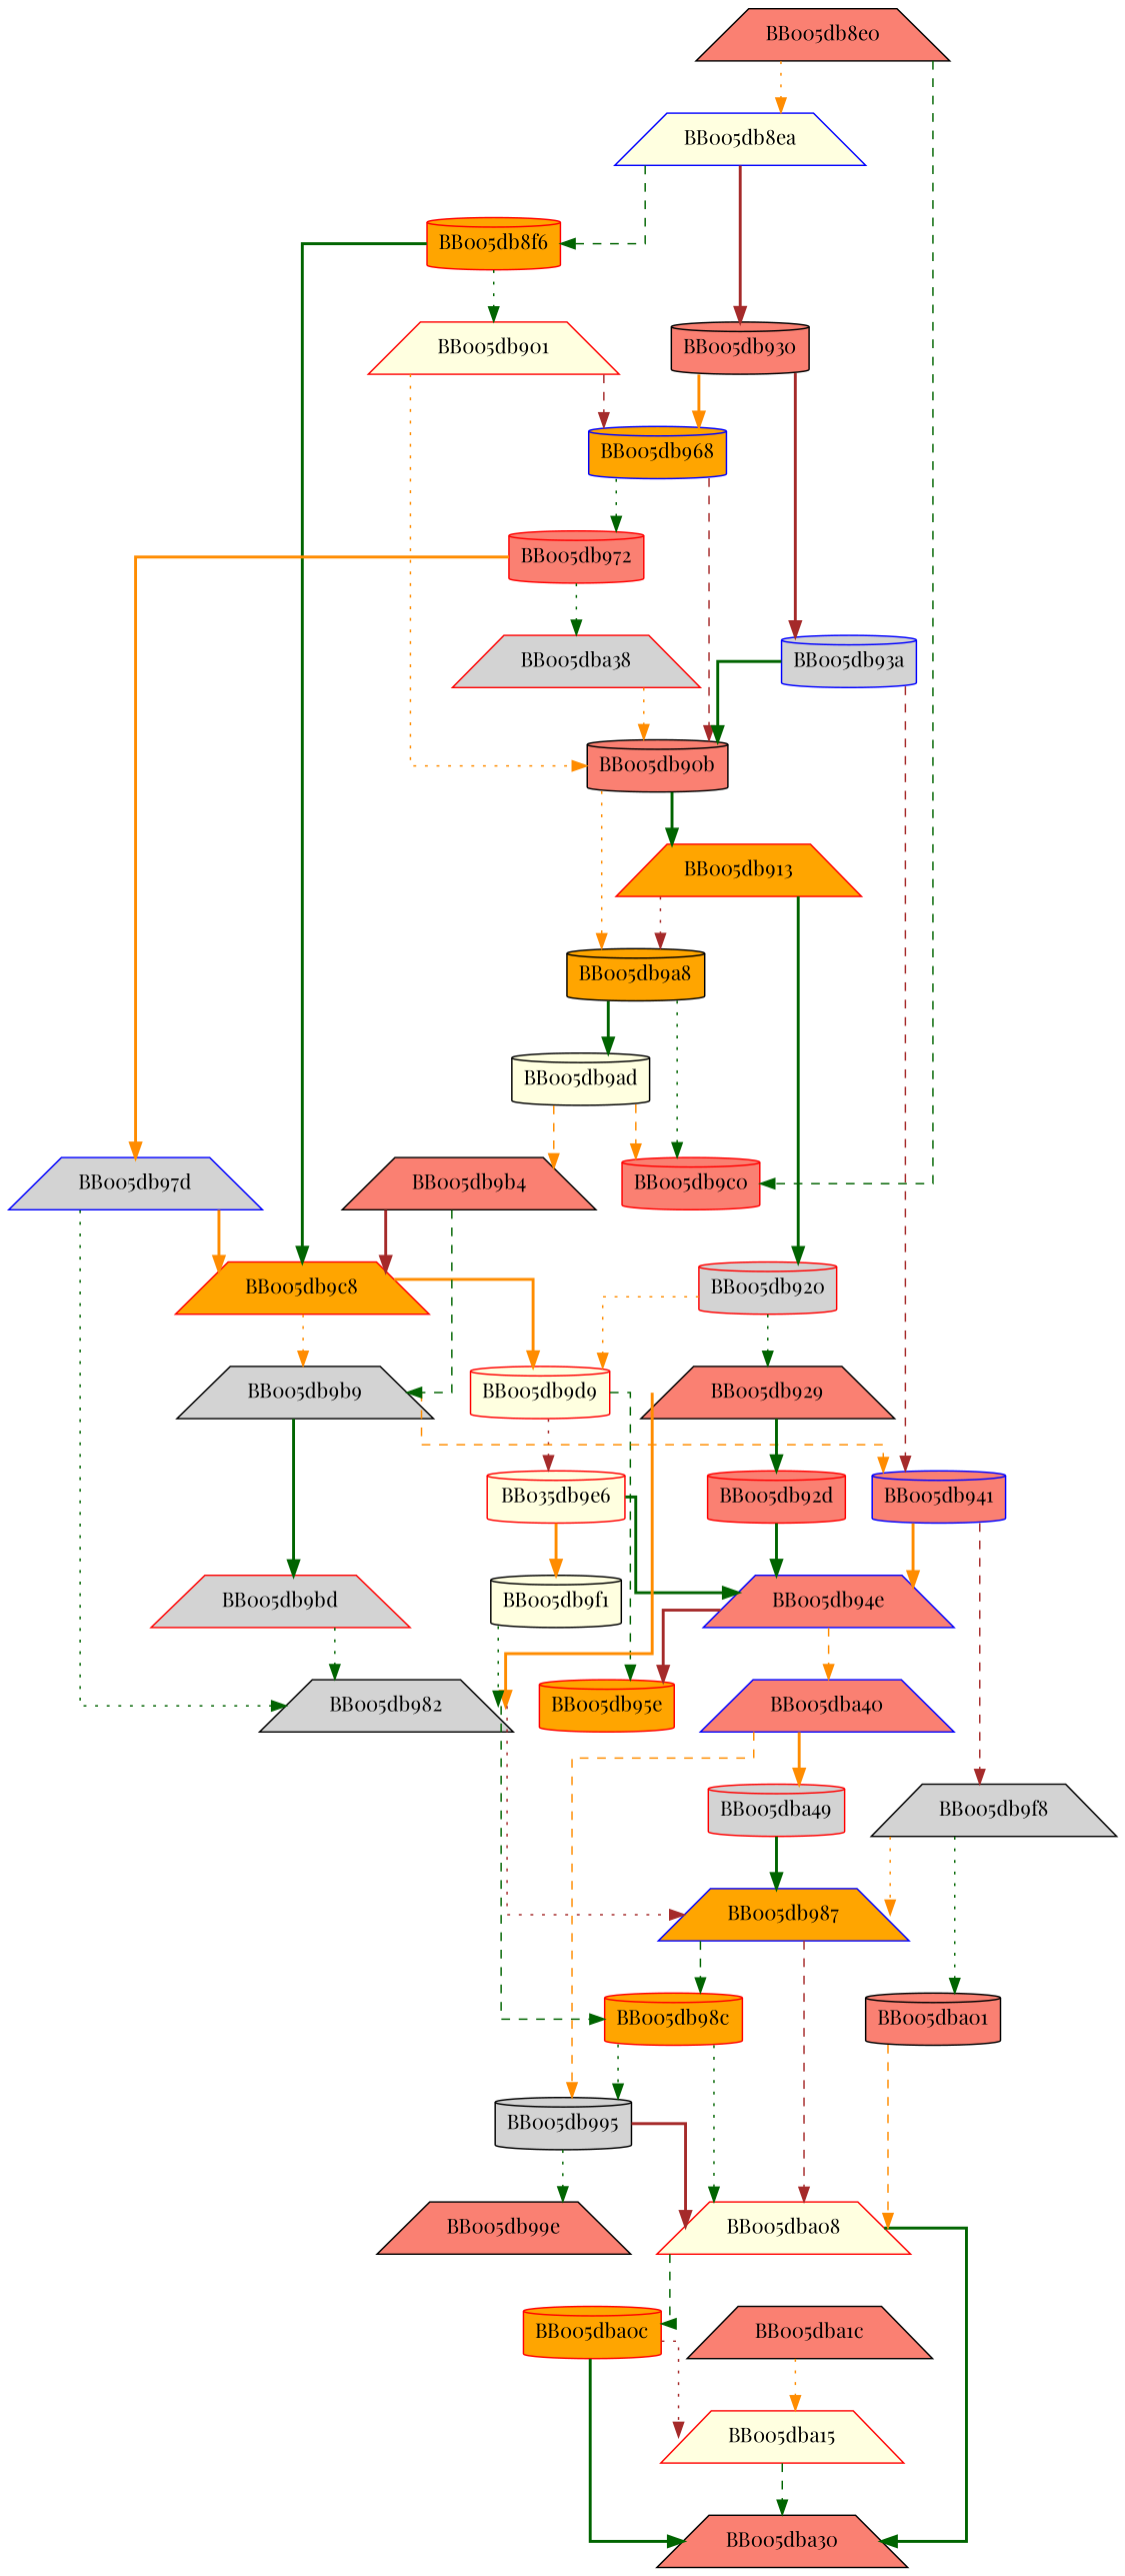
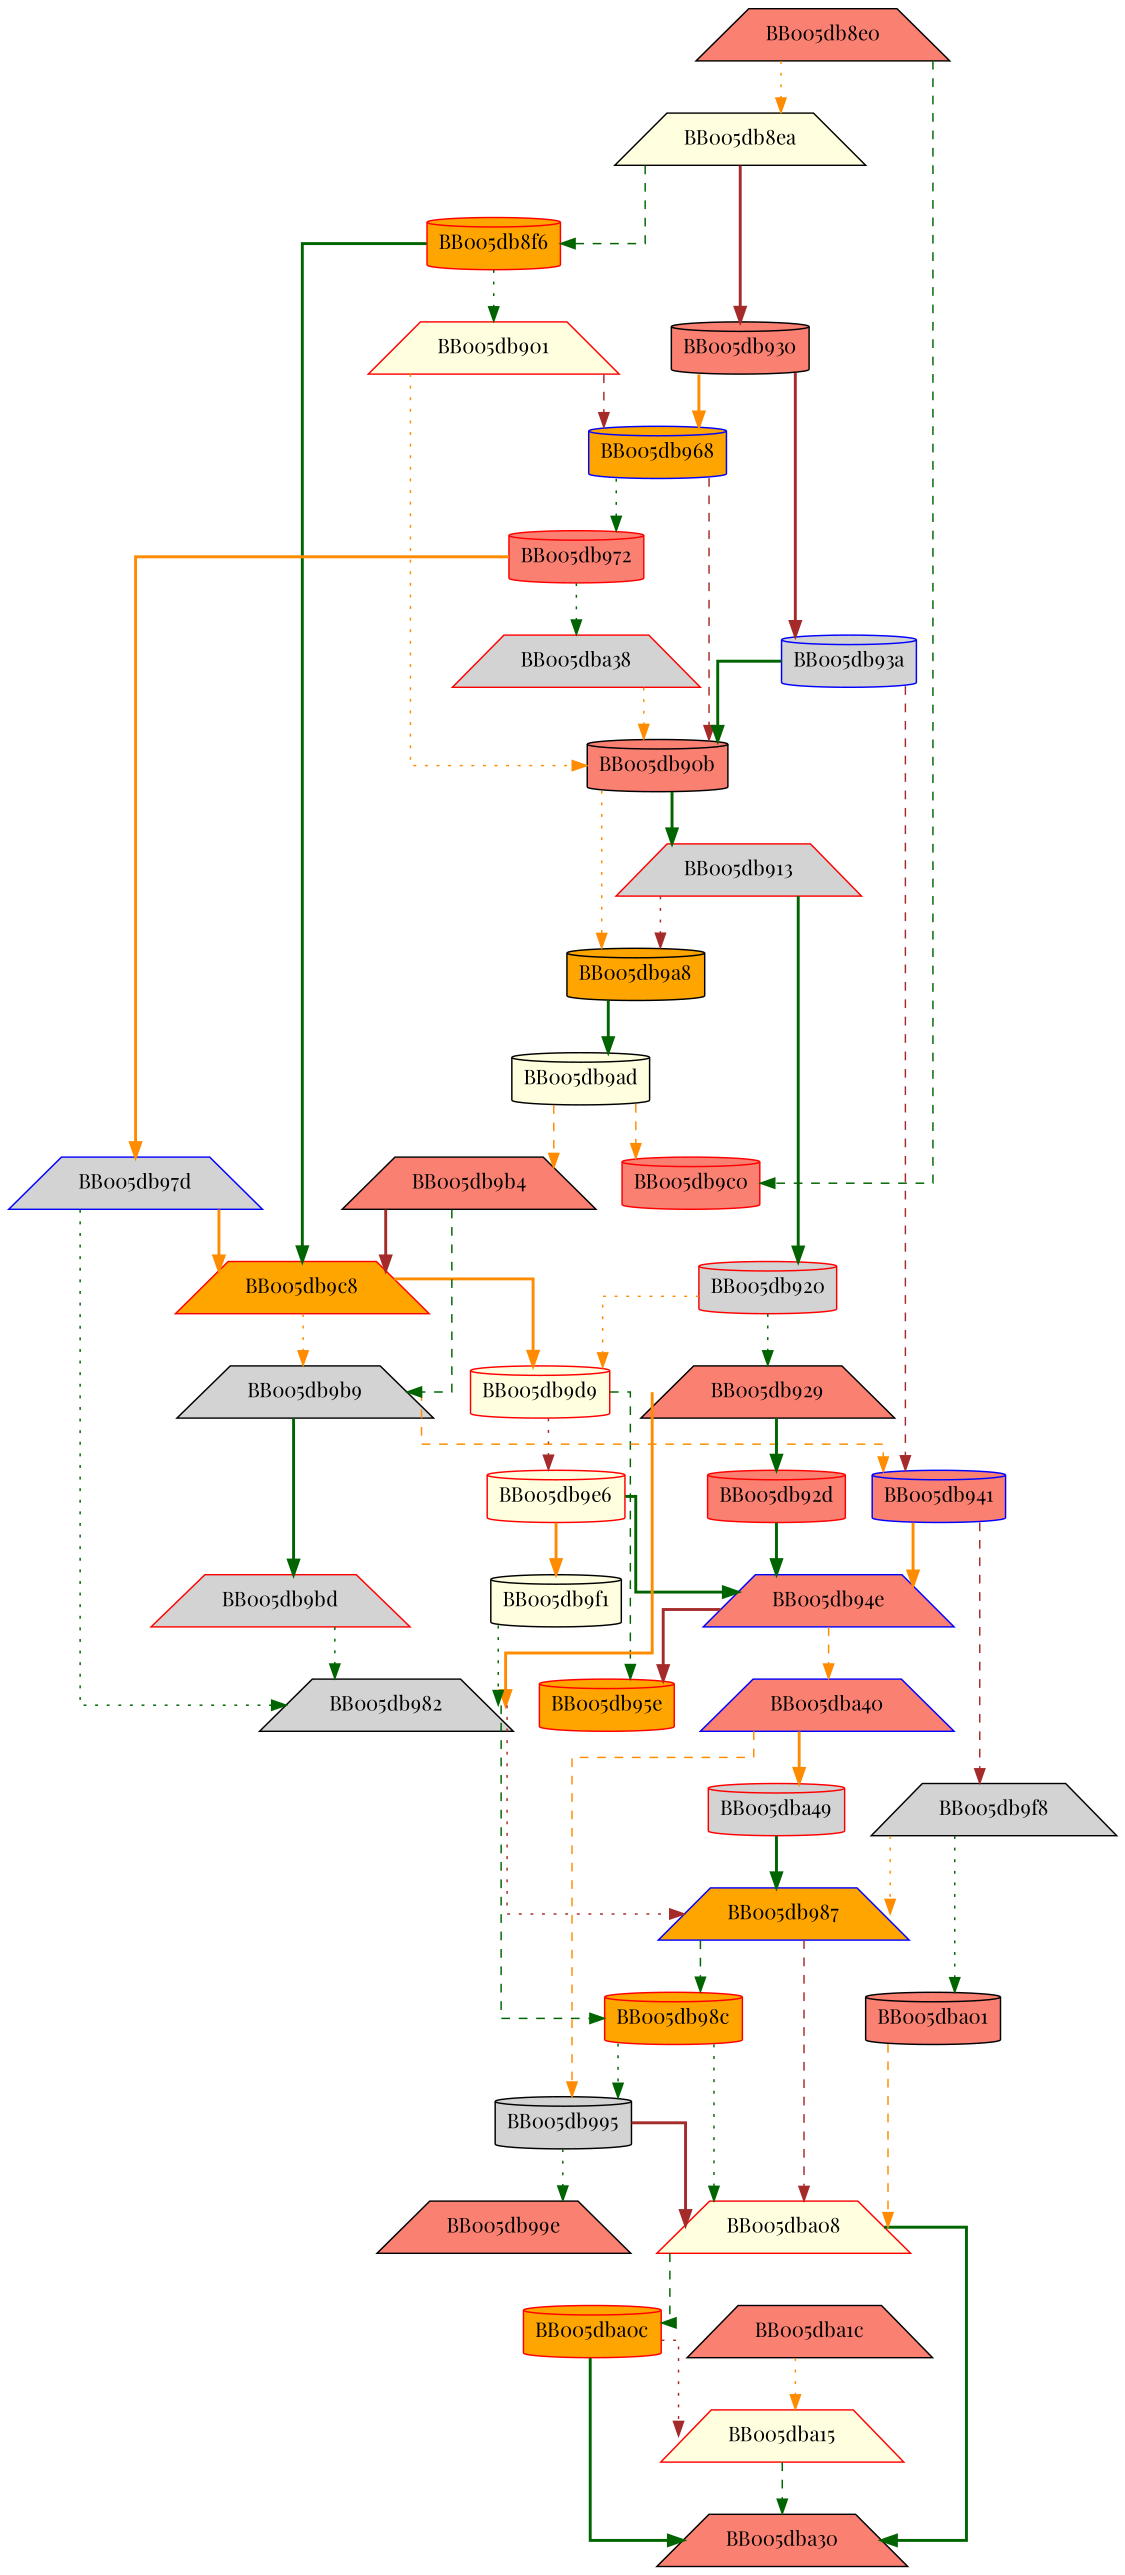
  digraph {
    fontname="Playfair Display"
    splines=ortho
    node [color=red fillcolor=salmon fontname="Playfair Display" shape=trapezium style=filled]
    edge [color=darkgreen fontname="Playfair Display" style=bold]
    BB005db8e0 [color=black]
    BB005db9c0 [shape=cylinder]
-   BB005db8ea [color=blue fillcolor=lightyellow]
+   BB005db8ea [color=black fillcolor=lightyellow]
    BB005db930 [color=black shape=cylinder]
    BB005db8f6 [fillcolor=orange shape=cylinder]
    BB005db968 [color=blue fillcolor=orange shape=cylinder]
    BB005db93a [color=blue fillcolor=lightgrey shape=cylinder]
    BB005db9c8 [fillcolor=orange]
    BB005db901 [fillcolor=lightyellow]
    BB005db90b [color=black shape=cylinder]
    BB005db972 [shape=cylinder]
    BB005db941 [color=blue shape=cylinder]
    BB005db9d9 [fillcolor=lightyellow shape=cylinder]
    BB005db9b9 [color=black fillcolor=lightgrey]
    BB005db95e [fillcolor=orange shape=cylinder]
-   BB005db9e6 [fillcolor=lightyellow shape=cylinder label=BB035db9e6]
+   BB005db9e6 [fillcolor=lightyellow shape=cylinder]
    BB005db9bd [fillcolor=lightgrey]
    BB005db9a8 [color=black fillcolor=orange shape=cylinder]
-   BB005db913 [fillcolor=orange]
+   BB005db913 [fillcolor=lightgrey]
    BB005dba38 [fillcolor=lightgrey]
    BB005db97d [color=blue fillcolor=lightgrey]
    BB005db9ad [color=black fillcolor=lightyellow shape=cylinder]
    BB005db920 [fillcolor=lightgrey shape=cylinder]
    BB005db9b4 [color=black]
    BB005db929 [color=black]
    BB005db982 [color=black fillcolor=lightgrey]
    BB005db92d [shape=cylinder]
    BB005db94e [color=blue]
    BB005db9f1 [color=black fillcolor=lightyellow shape=cylinder]
    BB005db98c [fillcolor=orange shape=cylinder]
    BB005db987 [color=blue fillcolor=orange]
    BB005db995 [color=black fillcolor=lightgrey shape=cylinder]
    BB005dba08 [fillcolor=lightyellow]
    BB005dba40 [color=blue]
    BB005dba49 [fillcolor=lightgrey shape=cylinder]
    BB005db9f8 [color=black fillcolor=lightgrey]
    BB005dba01 [color=black shape=cylinder]
    BB005db99e [color=black]
    BB005dba30 [color=black]
    BB005dba0c [fillcolor=orange shape=cylinder]
    BB005dba15 [fillcolor=lightyellow]
    BB005dba1c [color=black]
    BB005db8e0 -> BB005db9c0 [style=dashed]
    BB005db8e0 -> BB005db8ea [color=darkorange style=dotted]
    BB005db8ea -> BB005db930 [color=brown]
    BB005db8ea -> BB005db8f6 [style=dashed]
    BB005db930 -> BB005db968 [color=darkorange]
    BB005db930 -> BB005db93a [color=brown]
    BB005db8f6 -> BB005db9c8
    BB005db8f6 -> BB005db901 [style=dotted]
    BB005db968 -> BB005db90b [color=brown style=dashed]
    BB005db968 -> BB005db972 [style=dotted]
    BB005db93a -> BB005db90b
    BB005db93a -> BB005db941 [color=brown style=dashed]
    BB005db9c8 -> BB005db9d9 [color=darkorange]
    BB005db9c8 -> BB005db9b9 [color=darkorange style=dotted]
    BB005db901 -> BB005db968 [color=brown style=dashed]
    BB005db901 -> BB005db90b [color=darkorange style=dotted]
    BB005db90b -> BB005db9a8 [color=darkorange style=dotted]
    BB005db90b -> BB005db913
    BB005db972 -> BB005dba38 [style=dotted]
    BB005db972 -> BB005db97d [color=darkorange]
    BB005db941 -> BB005db94e [color=darkorange]
    BB005db941 -> BB005db9f8 [color=brown style=dashed]
    BB005db9d9 -> BB005db95e [style=dashed]
    BB005db9d9 -> BB005db9e6 [color=brown style=dotted]
    BB005db9b9 -> BB005db941 [color=darkorange style=dashed]
    BB005db9b9 -> BB005db9bd
    BB005db9e6 -> BB005db94e
    BB005db9e6 -> BB005db9f1 [color=darkorange]
    BB005db9bd -> BB005db982 [style=dotted]
-   BB005db9a8 -> BB005db9c0 [style=dotted]
    BB005db9a8 -> BB005db9ad
    BB005db913 -> BB005db9a8 [color=brown style=dotted]
    BB005db913 -> BB005db920
    BB005dba38 -> BB005db90b [color=darkorange style=dotted]
    BB005db97d -> BB005db9c8 [color=darkorange]
    BB005db97d -> BB005db982 [style=dotted]
    BB005db9ad -> BB005db9c0 [color=darkorange style=dashed]
    BB005db9ad -> BB005db9b4 [color=darkorange style=dashed]
    BB005db920 -> BB005db9d9 [color=darkorange style=dotted]
    BB005db920 -> BB005db929 [style=dotted]
    BB005db9b4 -> BB005db9c8 [color=brown]
    BB005db9b4 -> BB005db9b9 [style=dashed]
    BB005db929 -> BB005db982 [color=darkorange]
    BB005db929 -> BB005db92d
    BB005db982 -> BB005db98c [style=dashed]
    BB005db982 -> BB005db987 [color=brown style=dotted]
    BB005db92d -> BB005db94e
    BB005db94e -> BB005db95e [color=brown]
    BB005db94e -> BB005dba40 [color=darkorange style=dashed]
    BB005db9f1 -> BB005db982 [style=dotted]
    BB005db98c -> BB005db995 [style=dotted]
    BB005db98c -> BB005dba08 [style=dotted]
    BB005db987 -> BB005db98c [style=dashed]
    BB005db987 -> BB005dba08 [color=brown style=dashed]
    BB005db995 -> BB005dba08 [color=brown]
    BB005db995 -> BB005db99e [style=dotted]
    BB005dba08 -> BB005dba30
    BB005dba08 -> BB005dba0c [style=dashed]
    BB005dba40 -> BB005db995 [color=darkorange style=dashed]
    BB005dba40 -> BB005dba49 [color=darkorange]
    BB005dba49 -> BB005db987
    BB005db9f8 -> BB005db987 [color=darkorange style=dotted]
    BB005db9f8 -> BB005dba01 [style=dotted]
    BB005dba01 -> BB005dba08 [color=darkorange style=dashed]
    BB005dba0c -> BB005dba30
    BB005dba0c -> BB005dba15 [color=brown style=dotted]
    BB005dba15 -> BB005dba30 [style=dashed]
    BB005dba1c -> BB005dba15 [color=darkorange style=dotted]
  }
